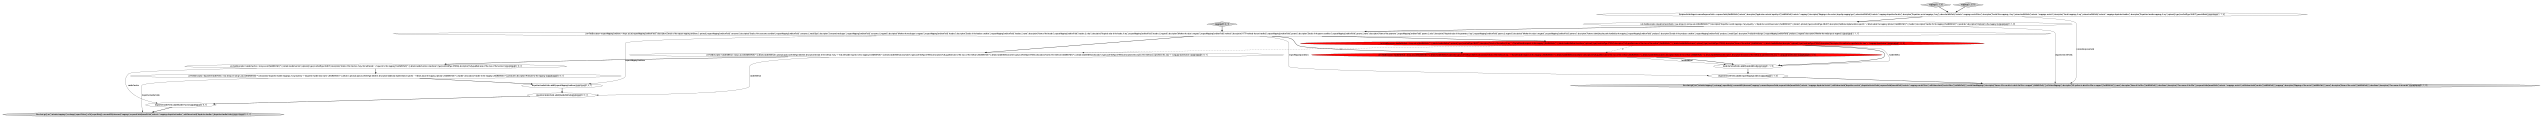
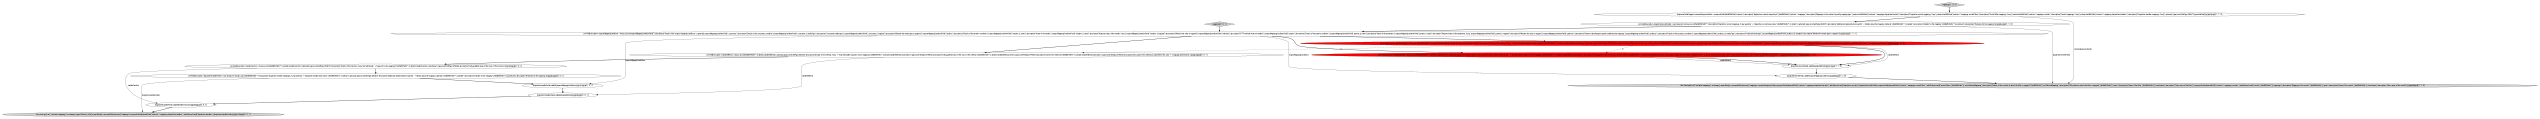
  digraph {
    fontname="Roboto Condensed"
    node [fillcolor=white shape=ellipse style=filled fontname="Roboto Condensed"]
    edge [style=bold fontname="Roboto Condensed"]
-   n1 [fillcolor=lightgray label="mappings['0', '1', '0']" shape=diamond]
    n2 [label="ResponseFieldsSnippet commonResponseFields = responseFields(fieldWithPath(\"contexts\").description(\"Application contexts keyed by id.\"),fieldWithPath(\"contexts.*.mappings\").description(\"Mappings in the context, keyed by mapping type.\"),subsectionWithPath(\"contexts.*.mappings.dispatcherServlets\").description(\"Dispatcher servlet mappings, if any.\"),subsectionWithPath(\"contexts.*.mappings.servletFilters\").description(\"Servlet filter mappings, if any.\"),subsectionWithPath(\"contexts.*.mappings.servlets\").description(\"Servlet mappings, if any.\"),subsectionWithPath(\"contexts.*.mappings.dispatcherHandlers\").description(\"Dispatcher handler mappings, if any.\").optional().type(JsonFieldType.OBJECT),parentIdField())@@@3@@@['1', '1', '0']"]
    n3 [label="dispatcherHandlerFields.addAll(handlerFunction)@@@9@@@['0', '0', '1']"]
    n4 [fillcolor=lightgray label="this.client.get().uri(\"/actuator/mappings\").exchange().expectStatus().isOk().expectBody().consumeWith(document(\"mappings\",responseFields(beneathPath(\"contexts.*.mappings.dispatcherHandlers\").withSubsectionId(\"dispatcher-handlers\"),dispatcherHandlerFields)))@@@10@@@['0', '0', '1']"]
    n5 [label="List<FieldDescriptor> dispatcherServletFields = new ArrayList<>(Arrays.asList(fieldWithPath(\"*\").description(\"Dispatcher servlet mappings, if any, keyed by \" + \"dispatcher servlet bean name.\"),fieldWithPath(\"*.((.details\").optional().type(JsonFieldType.OBJECT).description(\"Additional implementation-specific \" + \"details about the mapping. Optional.\"),fieldWithPath(\"*.((.handler\").description(\"Handler for the mapping.\"),fieldWithPath(\"*.((.predicate\").description(\"Predicate for the mapping.\")))@@@4@@@['1', '1', '0']"]
    n6 [fillcolor=lightgray label="this.client.get().uri(\"/actuator/mappings\").exchange().expectBody().consumeWith(document(\"mappings\",commonResponseFields,responseFields(beneathPath(\"contexts.*.mappings.dispatcherServlets\").withSubsectionId(\"dispatcher-servlets\"),dispatcherServletFields),responseFields(beneathPath(\"contexts.*.mappings.servletFilters\").withSubsectionId(\"servlet-filters\"),fieldWithPath(\"((.servletNameMappings\").description(\"Names of the servlets to which the filter is mapped.\"),fieldWithPath(\"((.urlPatternMappings\").description(\"URL pattern to which the filter is mapped.\"),fieldWithPath(\"((.name\").description(\"Name of the filter.\"),fieldWithPath(\"((.className\").description(\"Class name of the filter\")),responseFields(beneathPath(\"contexts.*.mappings.servlets\").withSubsectionId(\"servlets\"),fieldWithPath(\"((.mappings\").description(\"Mappings of the servlet.\"),fieldWithPath(\"((.name\").description(\"Name of the servlet.\"),fieldWithPath(\"((.className\").description(\"Class name of the servlet\"))))@@@9@@@['1', '1', '0']"]
    n7 [fillcolor=red label="List<FieldDescriptor> handlerMethod = Arrays.asList(fieldWithPath(\"*.((.details.handlerMethod\").optional().type(JsonFieldType.OBJECT).description(\"Details of the method, if any, \" + \"that will handle requests to this mapping.\"),fieldWithPath(\"*.((.details.handlerMethod.className\").description(\"Fully qualified name of the class of the method.\"),fieldWithPath(\"*.((.details.handlerMethod.name\").description(\"Name of the method.\"),fieldWithPath(\"*.((.details.handlerMethod.descriptor\").description(\"Descriptor of the method as specified in the Java \" + \"Language Specification.\"))@@@6@@@['0', '1', '0']"]
    n8 [label="dispatcherServletFields.addAll(handlerMethod)@@@7@@@['1', '1', '0']"]
    n9 [label="List<FieldDescriptor> handlerFunction = Arrays.asList(fieldWithPath(\"*.((.details.handlerFunction\").optional().type(JsonFieldType.OBJECT).description(\"Details of the function, if any, that will handle \" + \"requests to this mapping.\"),fieldWithPath(\"*.((.details.handlerFunction.className\").type(JsonFieldType.STRING).description(\"Fully qualified name of the class of the function.\"))@@@5@@@['0', '0', '1']"]
    n10 [label="List<FieldDescriptor> dispatcherHandlerFields = new ArrayList<>(Arrays.asList(fieldWithPath(\"*\").description(\"Dispatcher handler mappings, if any, keyed by \" + \"dispatcher handler bean name.\"),fieldWithPath(\"*.((.details\").optional().type(JsonFieldType.OBJECT).description(\"Additional implementation-specific \" + \"details about the mapping. Optional.\"),fieldWithPath(\"*.((.handler\").description(\"Handler for the mapping.\"),fieldWithPath(\"*.((.predicate\").description(\"Predicate for the mapping.\")))@@@6@@@['0', '0', '1']"]
    n11 [label="dispatcherServletFields.addAll(requestMappingConditions)@@@8@@@['1', '1', '0']"]
    n12 [label="List<FieldDescriptor> requestMappingConditions = Arrays.asList(requestMappingConditionField(\"\").description(\"Details of the request mapping conditions.\").optional(),requestMappingConditionField(\".consumes\").description(\"Details of the consumes condition\"),requestMappingConditionField(\".consumes.((.mediaType\").description(\"Consumed media type.\"),requestMappingConditionField(\".consumes.((.negated\").description(\"Whether the media type is negated.\"),requestMappingConditionField(\".headers\").description(\"Details of the headers condition.\"),requestMappingConditionField(\".headers.((.name\").description(\"Name of the header.\"),requestMappingConditionField(\".headers.((.value\").description(\"Required value of the header, if any.\"),requestMappingConditionField(\".headers.((.negated\").description(\"Whether the value is negated.\"),requestMappingConditionField(\".methods\").description(\"HTTP methods that are handled.\"),requestMappingConditionField(\".params\").description(\"Details of the params condition.\"),requestMappingConditionField(\".params.((.name\").description(\"Name of the parameter.\"),requestMappingConditionField(\".params.((.value\").description(\"Required value of the parameter, if any.\"),requestMappingConditionField(\".params.((.negated\").description(\"Whether the value is negated.\"),requestMappingConditionField(\".patterns\").description(\"Patterns identifying the paths handled by the mapping.\"),requestMappingConditionField(\".produces\").description(\"Details of the produces condition.\"),requestMappingConditionField(\".produces.((.mediaType\").description(\"Produced media type.\"),requestMappingConditionField(\".produces.((.negated\").description(\"Whether the media type is negated.\"))@@@3@@@['1', '1', '1']"]
    n13 [fillcolor=lightgray label="mappings['1', '0', '0']" shape=diamond]
    n14 [fillcolor=lightgray label="mappings['0', '0', '1']" shape=diamond]
    n15 [label="dispatcherHandlerFields.addAll(requestMappingConditions)@@@7@@@['0', '0', '1']"]
    n16 [label="dispatcherHandlerFields.addAll(handlerMethod)@@@8@@@['0', '0', '1']"]
    n17 [label="List<FieldDescriptor> handlerMethod = Arrays.asList(fieldWithPath(\"*.((.details.handlerMethod\").optional().type(JsonFieldType.OBJECT).description(\"Details of the method, if any, \" + \"that will handle requests to this mapping.\"),fieldWithPath(\"*.((.details.handlerMethod.className\").type(JsonFieldType.STRING).description(\"Fully qualified name of the class of the method.\"),fieldWithPath(\"*.((.details.handlerMethod.name\").type(JsonFieldType.STRING).description(\"Name of the method.\"),fieldWithPath(\"*.((.details.handlerMethod.descriptor\").type(JsonFieldType.STRING).description(\"Descriptor of the method as specified in the Java \" + \"Language Specification.\"))@@@4@@@['0', '0', '1']"]
    n18 [fillcolor=red label="List<FieldDescriptor> handlerMethod = Arrays.asList(fieldWithPath(\"*.((.details.handlerMethod\").optional().type(JsonFieldType.OBJECT).description(\"Details of the method, if any, \" + \"that will handle requests to this mapping.\"),fieldWithPath(\"*.((.details.handlerMethod.className\").optional().type(JsonFieldType.STRING).description(\"Fully qualified name of the class of the method.\"),fieldWithPath(\"*.((.details.handlerMethod.name\").optional().type(JsonFieldType.STRING).description(\"Name of the method.\"),fieldWithPath(\"*.((.details.handlerMethod.descriptor\").optional().type(JsonFieldType.STRING).description(\"Descriptor of the method as specified in the Java \" + \"Language Specification.\"))@@@6@@@['1', '0', '0']"]
-   n1 -> n2
    n2 -> n5
    n2 -> n6 [label=commonResponseFields style=solid]
    n3 -> n4
    n5 -> n6 [label=dispatcherServletFields style=solid]
    n5 -> n12
    n7 -> n8 [label=handlerMethod style=solid]
    n7 -> n8
    n8 -> n11
    n9 -> n3 [label=handlerFunction style=solid]
    n9 -> n10
    n10 -> n4 [label=dispatcherHandlerFields style=solid]
    n10 -> n15
    n11 -> n6
    n12 -> n7
    n12 -> n11 [label=requestMappingConditions style=solid]
    n12 -> n15 [label=requestMappingConditions style=solid]
    n12 -> n17
    n12 -> n18
    n13 -> n2
    n14 -> n12
    n15 -> n16
    n16 -> n3
    n17 -> n9
    n17 -> n16 [label=handlerMethod style=solid]
    n18 -> n7 [label=0 style=dashed]
    n18 -> n8
    n18 -> n8 [label=handlerMethod style=solid]
    n18 -> n17 [label=0 style=dashed]
  }
